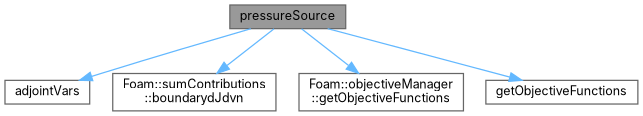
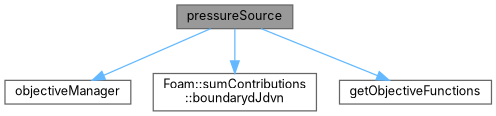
  digraph {
    fontname=Inter
    rankdir=TB
    node [color=grey40 fillcolor=white fontname=Inter fontsize=10 shape=box style=filled]
    edge [color=steelblue1 fontname=Inter fontsize=10 labelfontname=Helvetica labelfontsize=10 style=solid]
    n1 [color=gray40 fillcolor=grey60 fontcolor=black height=0.2 label=pressureSource width=0.4]
-   n2 [height=0.2 label=adjointVars width=0.4]
+   n2 [height=0.2 label=objectiveManager width=0.4]
    n3 [height=0.2 label="Foam::sumContributions\l::boundarydJdvn" width=0.4]
-   n4 [height=0.2 label="Foam::objectiveManager\l::getObjectiveFunctions" width=0.4]
    n5 [height=0.2 label=getObjectiveFunctions width=0.4]
    n1 -> n2
    n1 -> n3
-   n1 -> n4
    n1 -> n5
  }
